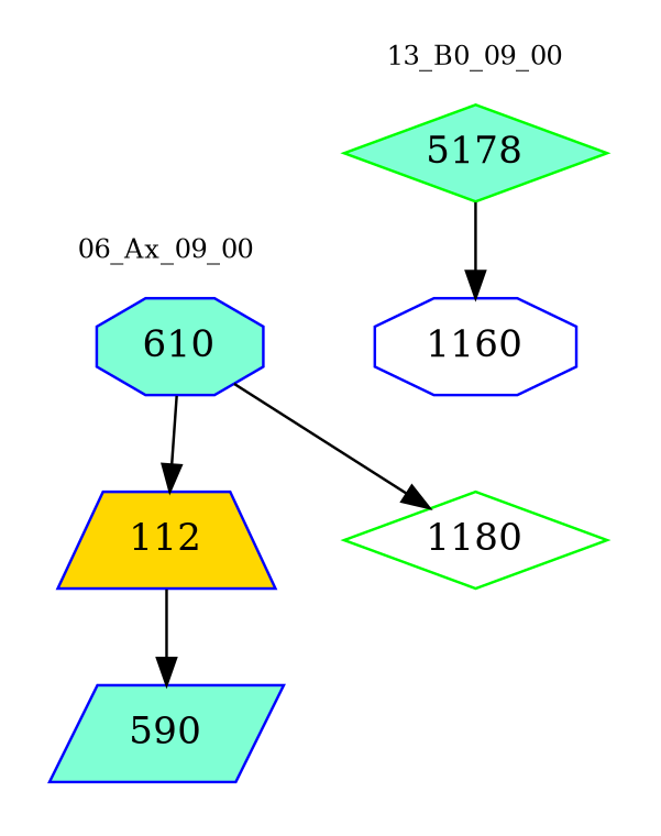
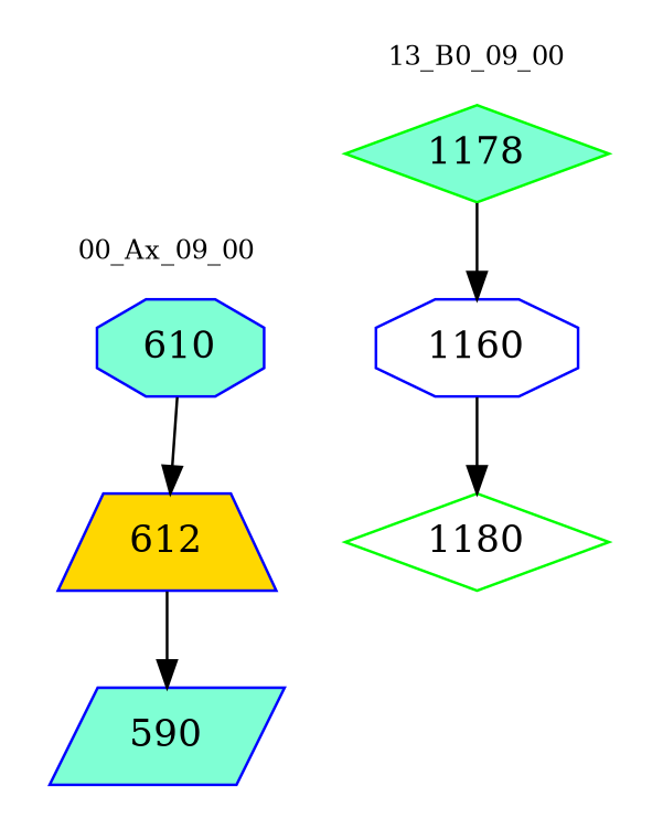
  digraph {
    node [color=blue fillcolor=aquamarine shape=octagon style=filled]
    edge [color=black]
    n1 [label=610]
-   n2 [fillcolor=gold label=112 shape=trapezium]
+   n2 [fillcolor=gold label=612 shape=trapezium]
    n3 [label=590 shape=parallelogram]
-   n4 [color=green label=5178 shape=diamond]
+   n4 [color=green label=1178 shape=diamond]
    n5 [fillcolor=white label=1160]
    n6 [color=green fillcolor=white label=1180 shape=diamond]
    subgraph cluster_1 {
      color=white
      fontsize=10
-     label="06_Ax_09_00"
+     label="00_Ax_09_00"
      n1
      n2
      n3
    }
    subgraph cluster_2 {
      color=white
      fontsize=10
      label="13_B0_09_00"
      n4
      n5
      n6
    }
    n1 -> n2
    n2 -> n3
    n4 -> n5
-   n1 -> n6
+   n5 -> n6
  }
